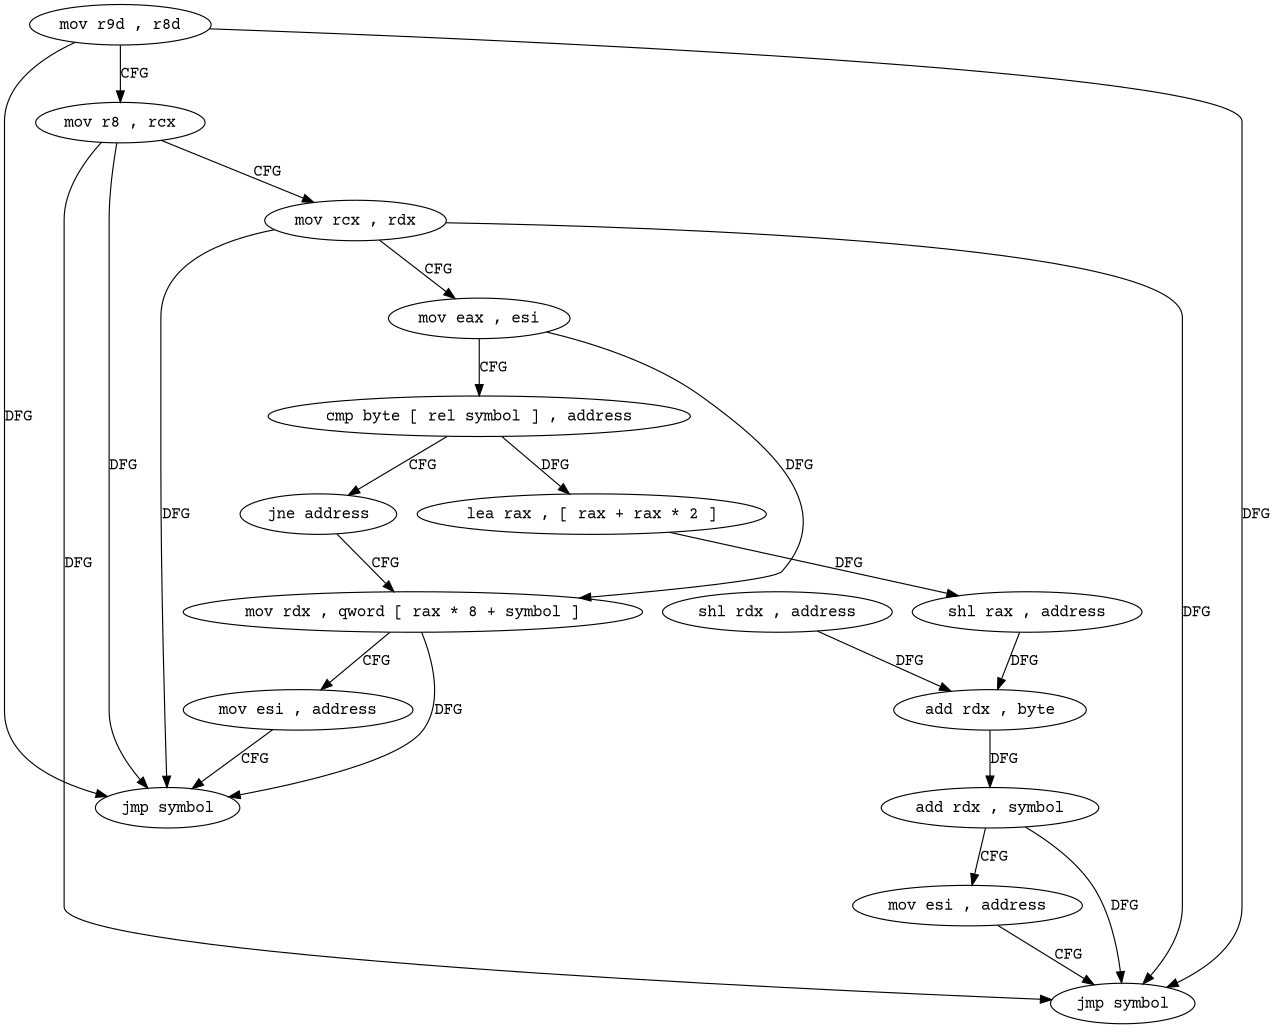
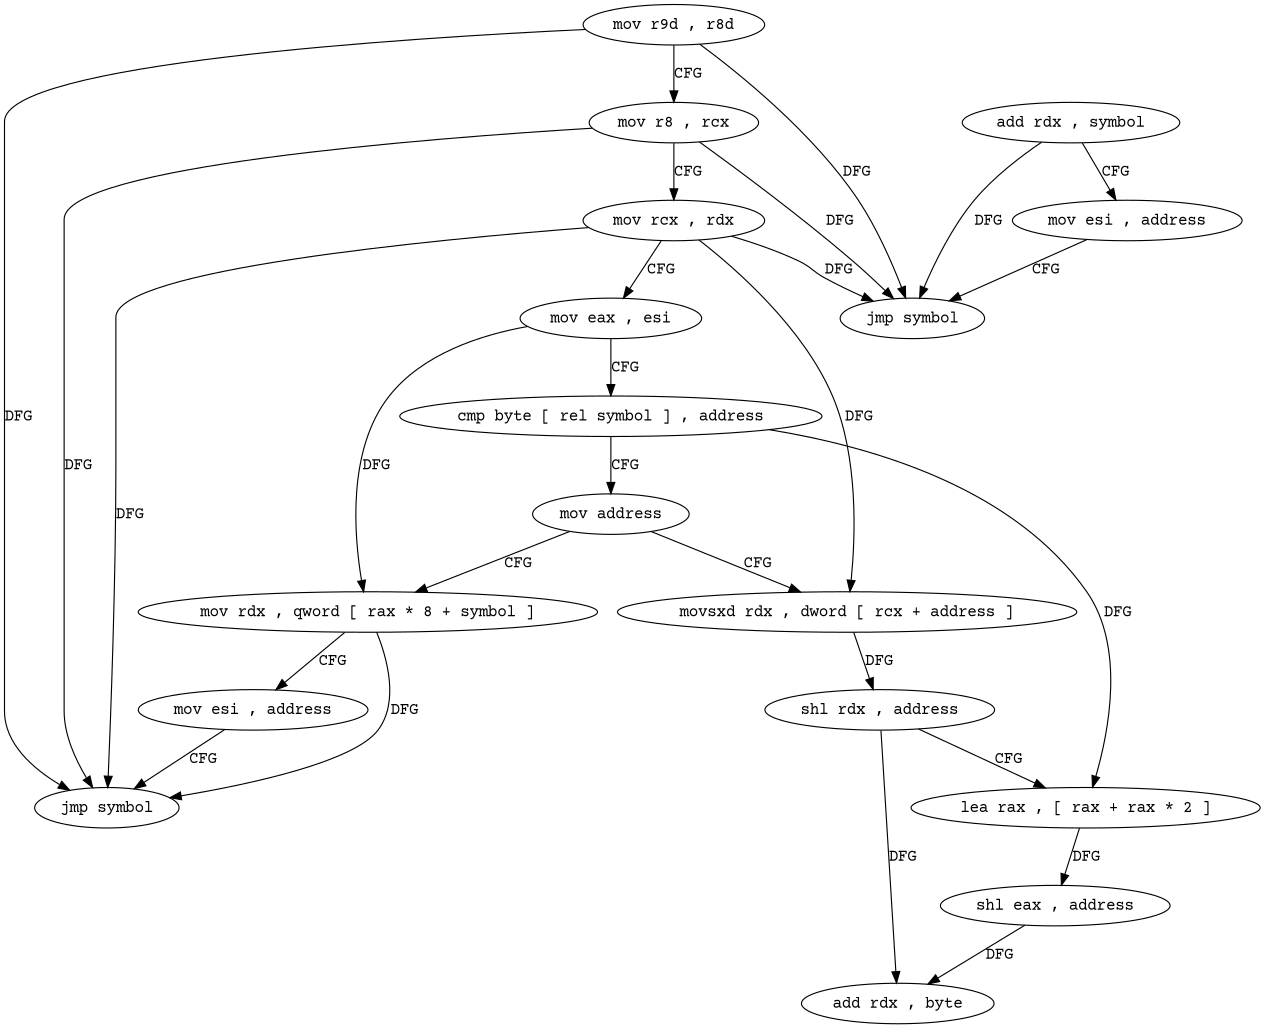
  digraph {
    fontname="Courier Prime"
    node [fontname="Courier Prime"]
    edge [fontname="Courier Prime"]
    n1 [label="mov r9d , r8d"]
    n2 [label="mov r8 , rcx"]
    n3 [label="jmp symbol"]
    n4 [label="jmp symbol"]
    n5 [label="mov rcx , rdx"]
    n6 [label="mov eax , esi"]
+   n7 [label="movsxd rdx , dword [ rcx + address ]"]
    n8 [label="cmp byte [ rel symbol ] , address"]
    n9 [label="mov rdx , qword [ rax * 8 + symbol ]"]
    n10 [label="shl rdx , address"]
    n11 [label="lea rax , [ rax + rax * 2 ]"]
-   n12 [label="jne address"]
+   n12 [label="mov address"]
    n13 [label="mov esi , address"]
-   n14 [label="shl rax , address"]
+   n14 [label="shl eax , address"]
    n15 [label="add rdx , byte"]
    n16 [label="add rdx , symbol"]
    n17 [label="mov esi , address"]
    n1 -> n2 [label=CFG]
    n1 -> n3 [label=DFG]
    n1 -> n4 [label=DFG]
    n2 -> n3 [label=DFG]
    n2 -> n4 [label=DFG]
    n2 -> n5 [label=CFG]
    n5 -> n3 [label=DFG]
    n5 -> n4 [label=DFG]
    n5 -> n6 [label=CFG]
+   n5 -> n7 [label=DFG]
    n6 -> n8 [label=CFG]
    n6 -> n9 [label=DFG]
+   n7 -> n10 [label=DFG]
    n8 -> n11 [label=DFG]
    n8 -> n12 [label=CFG]
    n9 -> n3 [label=DFG]
    n9 -> n13 [label=CFG]
+   n10 -> n11 [label=CFG]
    n10 -> n15 [label=DFG]
    n11 -> n14 [label=DFG]
+   n12 -> n7 [label=CFG]
    n12 -> n9 [label=CFG]
    n13 -> n3 [label=CFG]
    n14 -> n15 [label=DFG]
-   n15 -> n16 [label=DFG]
    n16 -> n4 [label=DFG]
    n16 -> n17 [label=CFG]
    n17 -> n4 [label=CFG]
  }
